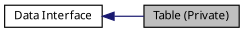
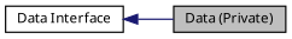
  digraph {
    rankdir=LR
    node [color=black fontname="FreeSans.ttf" fontsize=10 shape=record style=filled]
-   n1 [fillcolor=grey75 fontcolor=black height=0.2 label="Table (Private)" width=0.4]
+   n1 [fillcolor=grey75 fontcolor=black height=0.2 label="Data (Private)" width=0.4]
    n2 [fillcolor=white height=0.2 label="Data Interface" width=0.4]
    n2 -> n1 [color=midnightblue dir=back fontname="FreeSans.ttf" fontsize=8 labelfontname="FreeSans.ttf" labelfontsize=8 shape=plaintext style=solid]
  }
